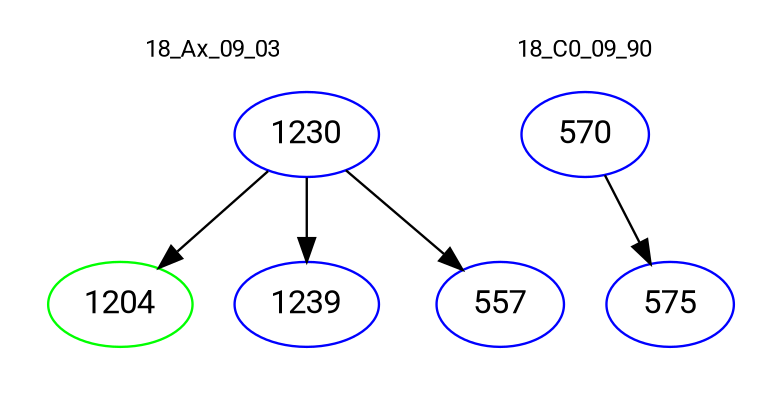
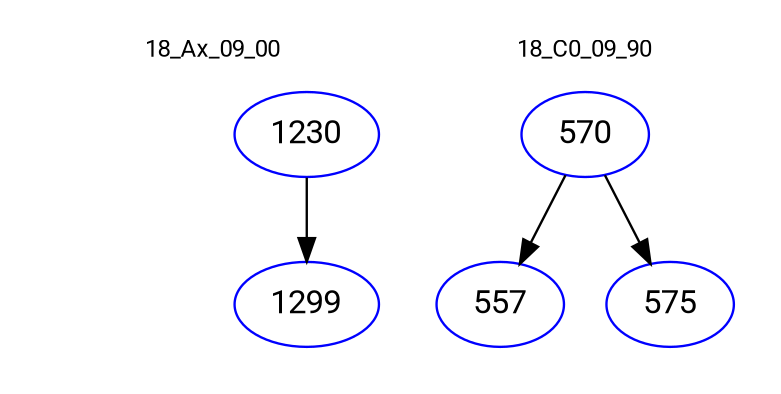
  digraph {
    fontname=Roboto
    node [color=blue fontname=Roboto]
    edge [color=black fontname=Roboto]
    n1 [label=1230]
-   n2 [color=green label=1204]
-   n3 [label=1239]
+   n3 [label=1299]
    n4 [label=570]
    n5 [label=557]
    n6 [label=575]
    subgraph cluster_1 {
      color=white
      fontsize=10
-     label="18_Ax_09_03"
+     label="18_Ax_09_00"
      n1
-     n2
      n3
    }
    subgraph cluster_2 {
      color=white
      fontsize=10
      label="18_C0_09_90"
      n4
      n5
      n6
    }
-   n1 -> n2
    n1 -> n3
-   n1 -> n5
+   n4 -> n5
    n4 -> n6
  }
